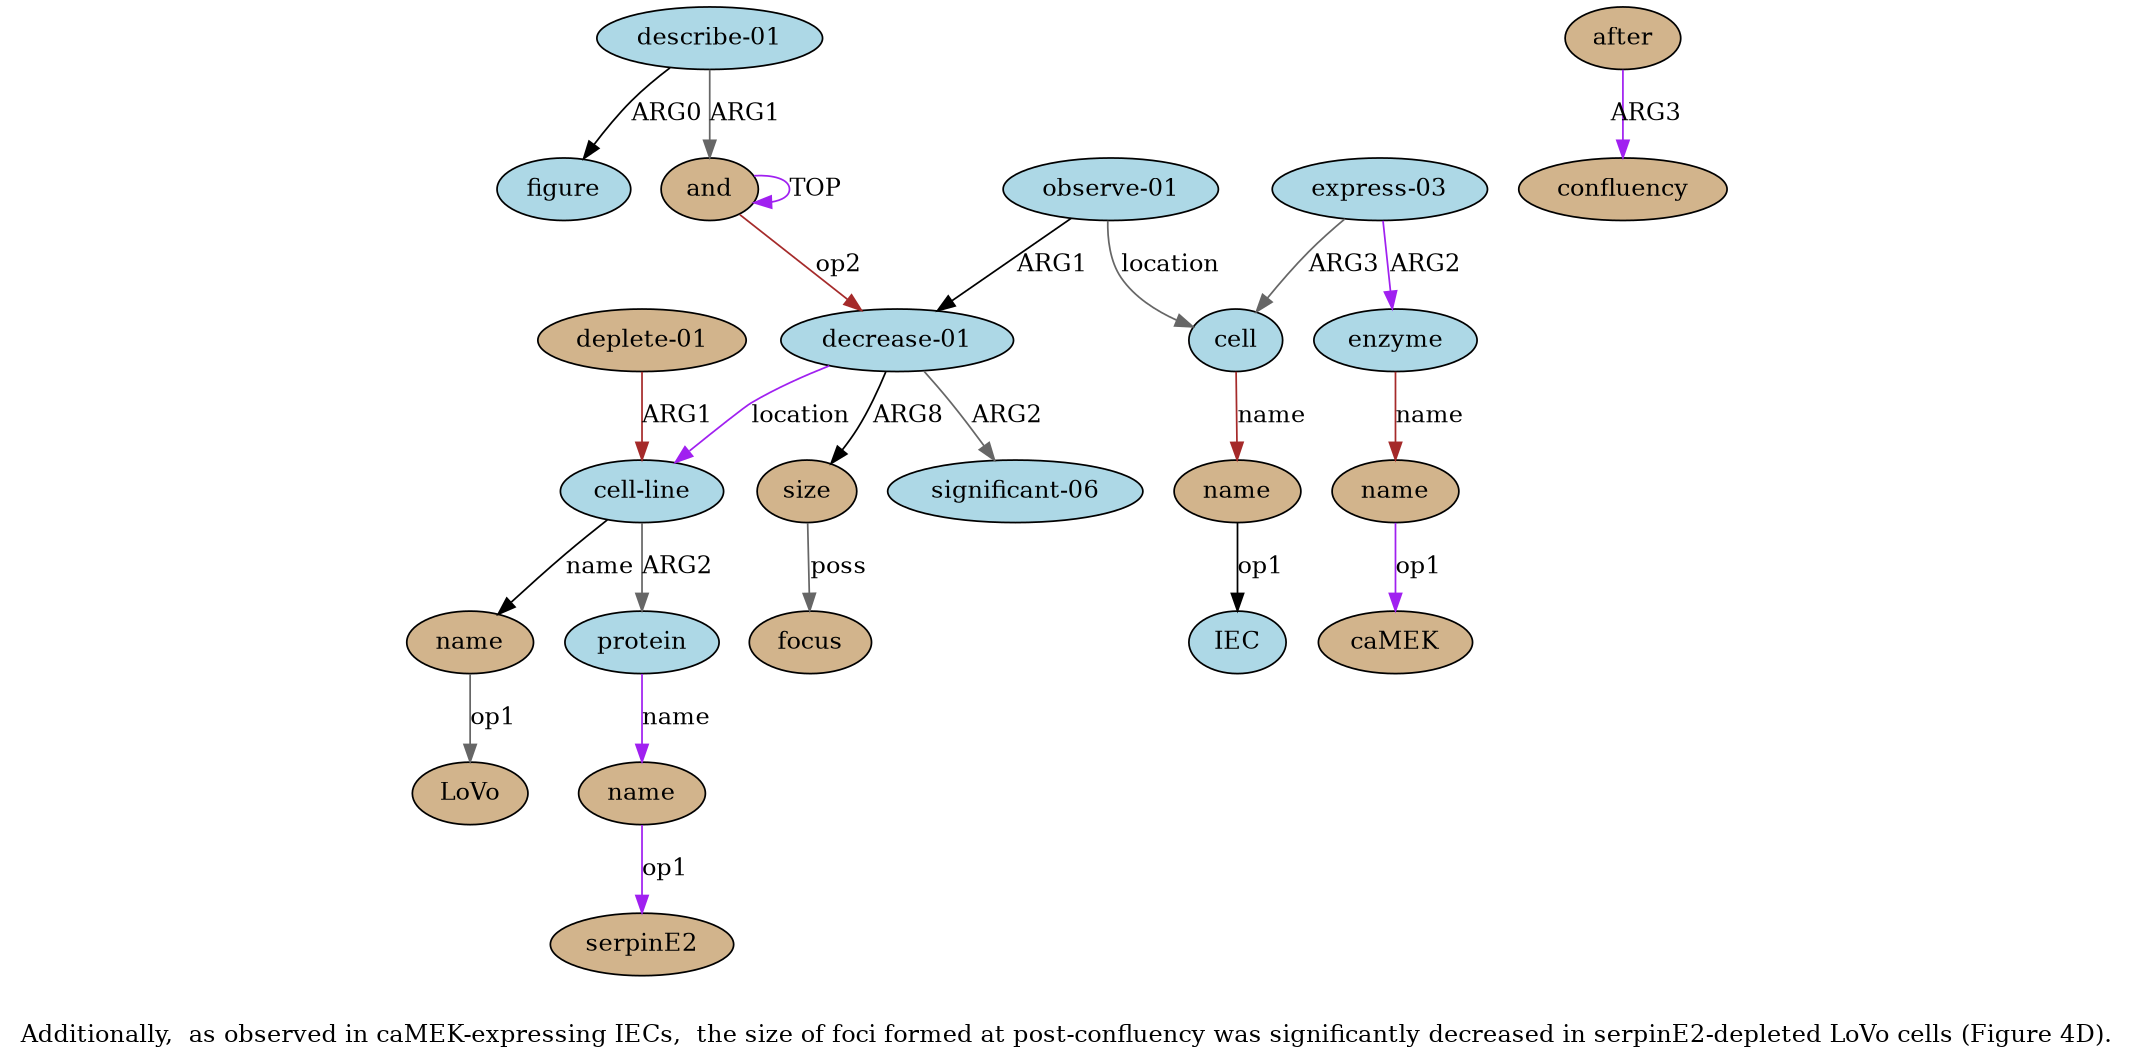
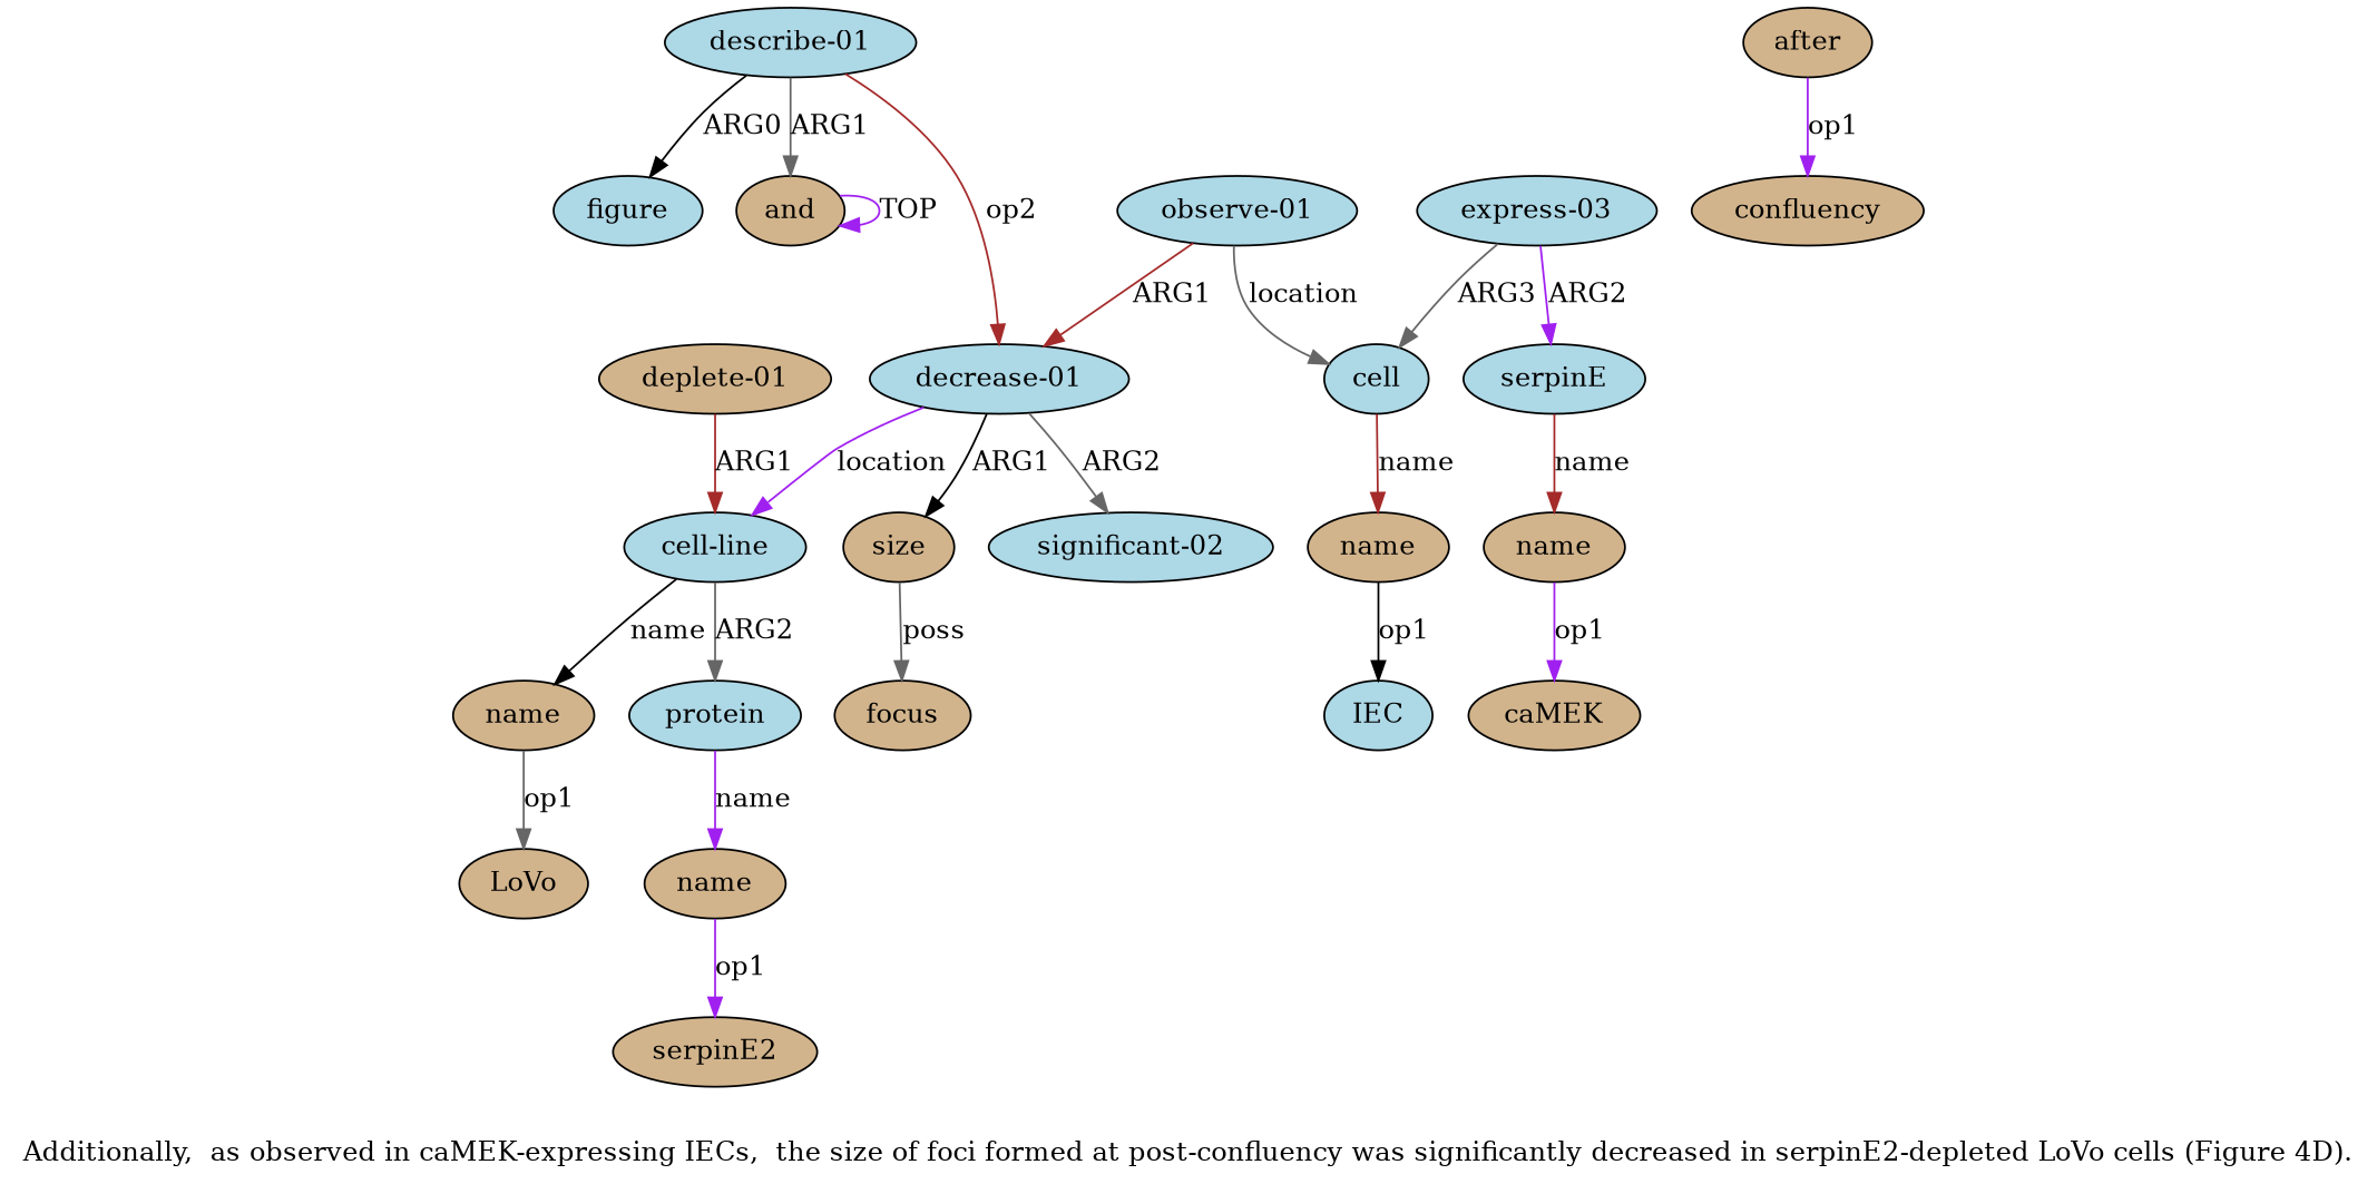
  digraph {
    label="Additionally,  as observed in caMEK-expressing IECs,  the size of foci formed at post-confluency was significantly decreased in serpinE2-depleted LoVo cells (Figure 4D)."
    node [color=black fillcolor=tan gold_ind=-1 gold_label=name style=filled test_ind=-1 test_label=name]
    edge [color=purple gold_label=op1 test_label=op1]
    n1 [fillcolor=lightblue gold_ind=20 gold_label=figure label=figure test_ind=20 test_label=figure]
    n2 [gold_label=serpinE2 label=serpinE2 test_label=serpinE2]
    n3 [gold_label=caMEK label=caMEK test_label=caMEK]
    n4 [fillcolor=lightblue gold_label=IEC label=IEC test_label=IEC]
    n5 [gold_ind=15 label=name test_ind=15]
    n6 [fillcolor=lightblue gold_ind=14 gold_label=cell label=cell test_ind=14 test_label=cell]
-   n7 [fillcolor=lightblue gold_ind=17 gold_label=enzyme label=enzyme test_ind=17 test_label=enzyme]
+   n7 [fillcolor=lightblue gold_ind=17 gold_label=enzyme label=serpinE test_ind=17 test_label=enzyme]
    n8 [gold_ind=18 label=name test_ind=18]
    n9 [fillcolor=lightblue gold_ind=16 gold_label="express-03" label="express-03" test_ind=16 test_label="express-03"]
    n10 [fillcolor=lightblue gold_ind=11 gold_label=protein label=protein test_ind=11 test_label=protein]
    n11 [gold_ind=12 label=name test_ind=12]
    n12 [gold_ind=10 gold_label="deplete-01" label="deplete-01" test_ind=10 test_label="deplete-01"]
    n13 [fillcolor=lightblue gold_ind=8 gold_label="cell-line" label="cell-line" test_ind=8 test_label="cell-line"]
    n14 [gold_ind=9 label=name test_ind=9]
    n15 [gold_label=LoVo label=LoVo test_label=LoVo]
    n16 [fillcolor=lightblue gold_ind=13 gold_label="observe-01" label="observe-01" test_ind=13 test_label="observe-01"]
    n17 [fillcolor=lightblue gold_ind=1 gold_label="decrease-01" label="decrease-01" test_ind=1 test_label="decrease-01"]
    n18 [gold_ind=2 gold_label=size label=size test_ind=2 test_label=size]
-   n19 [fillcolor=lightblue gold_ind=7 gold_label="significant-02" label="significant-06" test_ind=7 test_label="significant-02"]
+   n19 [fillcolor=lightblue gold_ind=7 gold_label="significant-02" label="significant-02" test_ind=7 test_label="significant-02"]
    n20 [gold_ind=3 gold_label=focus label=focus test_ind=3 test_label=focus]
    n21 [fillcolor=lightblue gold_ind=19 gold_label="describe-01" label="describe-01" test_ind=19 test_label="describe-01"]
    n22 [gold_ind=0 gold_label=and label=and test_ind=0 test_label=and]
    n23 [gold_ind=5 gold_label=after label=after test_ind=5 test_label=after]
    n24 [gold_ind=6 gold_label=confluency label=confluency test_ind=6 test_label=confluency]
    n5 -> n4 [color=black label=op1]
    n6 -> n5 [color=brown gold_label=name label=name test_label=name]
    n7 -> n8 [color=brown gold_label=name label=name test_label=name]
    n8 -> n3 [label=op1]
    n9 -> n6 [color=gray40 gold_label=ARG3 label=ARG3 test_label=ARG3]
    n9 -> n7 [gold_label=ARG2 label=ARG2 test_label=ARG2]
    n10 -> n11 [gold_label=name label=name test_label=name]
    n11 -> n2 [label=op1]
    n12 -> n13 [color=brown gold_label=ARG1 label=ARG1 test_label=ARG1]
    n13 -> n10 [color=gray40 gold_label=ARG2 label=ARG2 test_label=ARG2]
    n13 -> n14 [color=black gold_label=name label=name test_label=name]
    n14 -> n15 [color=gray40 label=op1]
    n16 -> n6 [color=gray40 gold_label=location label=location test_label=location]
-   n16 -> n17 [color=black gold_label=ARG1 label=ARG1 test_label=ARG1]
+   n16 -> n17 [color=brown gold_label=ARG1 label=ARG1 test_label=ARG1]
    n17 -> n13 [gold_label=location label=location test_label=location]
-   n17 -> n18 [color=black gold_label=ARG1 label=ARG8 test_label=ARG1]
+   n17 -> n18 [color=black gold_label=ARG1 label=ARG1 test_label=ARG1]
    n17 -> n19 [color=gray40 gold_label=ARG2 label=ARG2 test_label=ARG2]
    n18 -> n20 [color=gray40 gold_label=poss label=poss test_label=poss]
    n21 -> n1 [color=black gold_label=ARG0 label=ARG0 test_label=ARG0]
    n21 -> n22 [color=gray40 gold_label=ARG1 label=ARG1 test_label=ARG1]
-   n22 -> n17 [color=brown gold_label=op2 label=op2 test_label=op2]
+   n21 -> n17 [color=brown gold_label=op2 label=op2 test_label=op2]
    n22 -> n22 [gold_label=TOP label=TOP test_label=TOP]
-   n23 -> n24 [label=ARG3]
+   n23 -> n24 [label=op1]
  }
